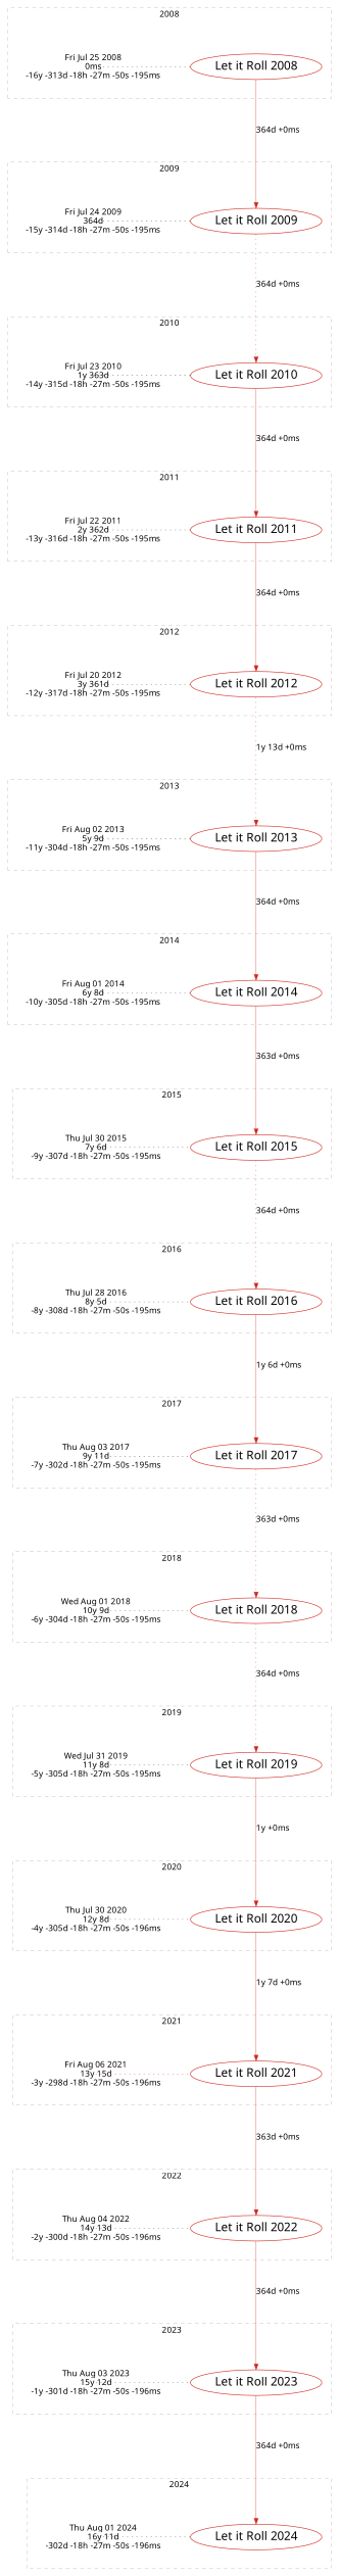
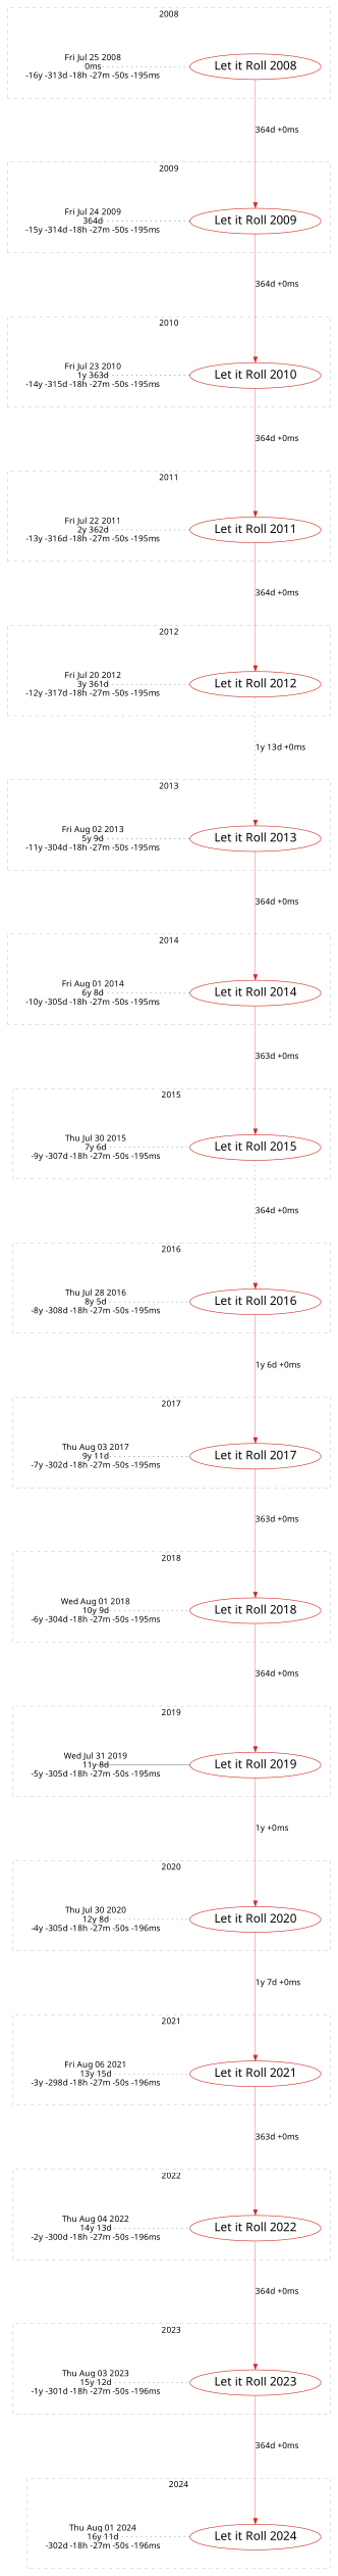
  digraph {
    fontname="Simple Plan"
    rankdir=TD
    node [fontname="Simple Plan"]
    edge [color="#cf261f" fontname="Master Photograph" penwidth=0.5 style=dotted arrowhead=none constraint=false tailclip=false]
    n1 [color="#cf261f" fontsize=20 label=<<TABLE ALIGN="CENTER" BORDER="0" CELLBORDER="0" CELLPADDING="0" CELLSPACING="0"><TR><TD ALIGN="TEXT" CELLPADDING="0" CELLSPACING="0">Let it Roll 2008</TD></TR></TABLE>>]
    n2 [label=<<TABLE ALIGN="CENTER" BORDER="0" CELLBORDER="0" CELLPADDING="0" CELLSPACING="0"><TR><TD ALIGN="TEXT" CELLPADDING="0" CELLSPACING="0">Fri Jul 25 2008<BR ALIGN="CENTER"/>0ms<BR ALIGN="CENTER"/>-16y -313d -18h -27m -50s -195ms</TD></TR></TABLE>> margin=0.2 shape=plaintext style=dotted]
    n3 [color="#cf261f" fontsize=20 label=<<TABLE ALIGN="CENTER" BORDER="0" CELLBORDER="0" CELLPADDING="0" CELLSPACING="0"><TR><TD ALIGN="TEXT" CELLPADDING="0" CELLSPACING="0">Let it Roll 2009</TD></TR></TABLE>>]
    n4 [label=<<TABLE ALIGN="CENTER" BORDER="0" CELLBORDER="0" CELLPADDING="0" CELLSPACING="0"><TR><TD ALIGN="TEXT" CELLPADDING="0" CELLSPACING="0">Fri Jul 24 2009<BR ALIGN="CENTER"/>364d<BR ALIGN="CENTER"/>-15y -314d -18h -27m -50s -195ms</TD></TR></TABLE>> margin=0.2 shape=plaintext style=dotted]
    n5 [color="#cf261f" fontsize=20 label=<<TABLE ALIGN="CENTER" BORDER="0" CELLBORDER="0" CELLPADDING="0" CELLSPACING="0"><TR><TD ALIGN="TEXT" CELLPADDING="0" CELLSPACING="0">Let it Roll 2010</TD></TR></TABLE>>]
    n6 [label=<<TABLE ALIGN="CENTER" BORDER="0" CELLBORDER="0" CELLPADDING="0" CELLSPACING="0"><TR><TD ALIGN="TEXT" CELLPADDING="0" CELLSPACING="0">Fri Jul 23 2010<BR ALIGN="CENTER"/>1y 363d<BR ALIGN="CENTER"/>-14y -315d -18h -27m -50s -195ms</TD></TR></TABLE>> margin=0.2 shape=plaintext style=dotted]
    n7 [color="#cf261f" fontsize=20 label=<<TABLE ALIGN="CENTER" BORDER="0" CELLBORDER="0" CELLPADDING="0" CELLSPACING="0"><TR><TD ALIGN="TEXT" CELLPADDING="0" CELLSPACING="0">Let it Roll 2011</TD></TR></TABLE>>]
    n8 [label=<<TABLE ALIGN="CENTER" BORDER="0" CELLBORDER="0" CELLPADDING="0" CELLSPACING="0"><TR><TD ALIGN="TEXT" CELLPADDING="0" CELLSPACING="0">Fri Jul 22 2011<BR ALIGN="CENTER"/>2y 362d<BR ALIGN="CENTER"/>-13y -316d -18h -27m -50s -195ms</TD></TR></TABLE>> margin=0.2 shape=plaintext style=dotted]
    n9 [color="#cf261f" fontsize=20 label=<<TABLE ALIGN="CENTER" BORDER="0" CELLBORDER="0" CELLPADDING="0" CELLSPACING="0"><TR><TD ALIGN="TEXT" CELLPADDING="0" CELLSPACING="0">Let it Roll 2012</TD></TR></TABLE>>]
    n10 [label=<<TABLE ALIGN="CENTER" BORDER="0" CELLBORDER="0" CELLPADDING="0" CELLSPACING="0"><TR><TD ALIGN="TEXT" CELLPADDING="0" CELLSPACING="0">Fri Jul 20 2012<BR ALIGN="CENTER"/>3y 361d<BR ALIGN="CENTER"/>-12y -317d -18h -27m -50s -195ms</TD></TR></TABLE>> margin=0.2 shape=plaintext style=dotted]
    n11 [color="#cf261f" fontsize=20 label=<<TABLE ALIGN="CENTER" BORDER="0" CELLBORDER="0" CELLPADDING="0" CELLSPACING="0"><TR><TD ALIGN="TEXT" CELLPADDING="0" CELLSPACING="0">Let it Roll 2013</TD></TR></TABLE>>]
    n12 [label=<<TABLE ALIGN="CENTER" BORDER="0" CELLBORDER="0" CELLPADDING="0" CELLSPACING="0"><TR><TD ALIGN="TEXT" CELLPADDING="0" CELLSPACING="0">Fri Aug 02 2013<BR ALIGN="CENTER"/>5y 9d<BR ALIGN="CENTER"/>-11y -304d -18h -27m -50s -195ms</TD></TR></TABLE>> margin=0.2 shape=plaintext style=dotted]
    n13 [color="#cf261f" fontsize=20 label=<<TABLE ALIGN="CENTER" BORDER="0" CELLBORDER="0" CELLPADDING="0" CELLSPACING="0"><TR><TD ALIGN="TEXT" CELLPADDING="0" CELLSPACING="0">Let it Roll 2014</TD></TR></TABLE>>]
    n14 [label=<<TABLE ALIGN="CENTER" BORDER="0" CELLBORDER="0" CELLPADDING="0" CELLSPACING="0"><TR><TD ALIGN="TEXT" CELLPADDING="0" CELLSPACING="0">Fri Aug 01 2014<BR ALIGN="CENTER"/>6y 8d<BR ALIGN="CENTER"/>-10y -305d -18h -27m -50s -195ms</TD></TR></TABLE>> margin=0.2 shape=plaintext style=dotted]
    n15 [color="#cf261f" fontsize=20 label=<<TABLE ALIGN="CENTER" BORDER="0" CELLBORDER="0" CELLPADDING="0" CELLSPACING="0"><TR><TD ALIGN="TEXT" CELLPADDING="0" CELLSPACING="0">Let it Roll 2015</TD></TR></TABLE>>]
    n16 [label=<<TABLE ALIGN="CENTER" BORDER="0" CELLBORDER="0" CELLPADDING="0" CELLSPACING="0"><TR><TD ALIGN="TEXT" CELLPADDING="0" CELLSPACING="0">Thu Jul 30 2015<BR ALIGN="CENTER"/>7y 6d<BR ALIGN="CENTER"/>-9y -307d -18h -27m -50s -195ms</TD></TR></TABLE>> margin=0.2 shape=plaintext style=dotted]
    n17 [color="#cf261f" fontsize=20 label=<<TABLE ALIGN="CENTER" BORDER="0" CELLBORDER="0" CELLPADDING="0" CELLSPACING="0"><TR><TD ALIGN="TEXT" CELLPADDING="0" CELLSPACING="0">Let it Roll 2016</TD></TR></TABLE>>]
    n18 [label=<<TABLE ALIGN="CENTER" BORDER="0" CELLBORDER="0" CELLPADDING="0" CELLSPACING="0"><TR><TD ALIGN="TEXT" CELLPADDING="0" CELLSPACING="0">Thu Jul 28 2016<BR ALIGN="CENTER"/>8y 5d<BR ALIGN="CENTER"/>-8y -308d -18h -27m -50s -195ms</TD></TR></TABLE>> margin=0.2 shape=plaintext style=dotted]
    n19 [color="#cf261f" fontsize=20 label=<<TABLE ALIGN="CENTER" BORDER="0" CELLBORDER="0" CELLPADDING="0" CELLSPACING="0"><TR><TD ALIGN="TEXT" CELLPADDING="0" CELLSPACING="0">Let it Roll 2017</TD></TR></TABLE>>]
    n20 [label=<<TABLE ALIGN="CENTER" BORDER="0" CELLBORDER="0" CELLPADDING="0" CELLSPACING="0"><TR><TD ALIGN="TEXT" CELLPADDING="0" CELLSPACING="0">Thu Aug 03 2017<BR ALIGN="CENTER"/>9y 11d<BR ALIGN="CENTER"/>-7y -302d -18h -27m -50s -195ms</TD></TR></TABLE>> margin=0.2 shape=plaintext style=dotted]
    n21 [color="#cf261f" fontsize=20 label=<<TABLE ALIGN="CENTER" BORDER="0" CELLBORDER="0" CELLPADDING="0" CELLSPACING="0"><TR><TD ALIGN="TEXT" CELLPADDING="0" CELLSPACING="0">Let it Roll 2018</TD></TR></TABLE>>]
    n22 [label=<<TABLE ALIGN="CENTER" BORDER="0" CELLBORDER="0" CELLPADDING="0" CELLSPACING="0"><TR><TD ALIGN="TEXT" CELLPADDING="0" CELLSPACING="0">Wed Aug 01 2018<BR ALIGN="CENTER"/>10y 9d<BR ALIGN="CENTER"/>-6y -304d -18h -27m -50s -195ms</TD></TR></TABLE>> margin=0.2 shape=plaintext style=dotted]
    n23 [color="#cf261f" fontsize=20 label=<<TABLE ALIGN="CENTER" BORDER="0" CELLBORDER="0" CELLPADDING="0" CELLSPACING="0"><TR><TD ALIGN="TEXT" CELLPADDING="0" CELLSPACING="0">Let it Roll 2019</TD></TR></TABLE>>]
    n24 [label=<<TABLE ALIGN="CENTER" BORDER="0" CELLBORDER="0" CELLPADDING="0" CELLSPACING="0"><TR><TD ALIGN="TEXT" CELLPADDING="0" CELLSPACING="0">Wed Jul 31 2019<BR ALIGN="CENTER"/>11y 8d<BR ALIGN="CENTER"/>-5y -305d -18h -27m -50s -195ms</TD></TR></TABLE>> margin=0.2 shape=plaintext style=dotted]
    n25 [color="#cf261f" fontsize=20 label=<<TABLE ALIGN="CENTER" BORDER="0" CELLBORDER="0" CELLPADDING="0" CELLSPACING="0"><TR><TD ALIGN="TEXT" CELLPADDING="0" CELLSPACING="0">Let it Roll 2020</TD></TR></TABLE>>]
    n26 [label=<<TABLE ALIGN="CENTER" BORDER="0" CELLBORDER="0" CELLPADDING="0" CELLSPACING="0"><TR><TD ALIGN="TEXT" CELLPADDING="0" CELLSPACING="0">Thu Jul 30 2020<BR ALIGN="CENTER"/>12y 8d<BR ALIGN="CENTER"/>-4y -305d -18h -27m -50s -196ms</TD></TR></TABLE>> margin=0.2 shape=plaintext style=dotted]
    n27 [color="#cf261f" fontsize=20 label=<<TABLE ALIGN="CENTER" BORDER="0" CELLBORDER="0" CELLPADDING="0" CELLSPACING="0"><TR><TD ALIGN="TEXT" CELLPADDING="0" CELLSPACING="0">Let it Roll 2021</TD></TR></TABLE>>]
    n28 [label=<<TABLE ALIGN="CENTER" BORDER="0" CELLBORDER="0" CELLPADDING="0" CELLSPACING="0"><TR><TD ALIGN="TEXT" CELLPADDING="0" CELLSPACING="0">Fri Aug 06 2021<BR ALIGN="CENTER"/>13y 15d<BR ALIGN="CENTER"/>-3y -298d -18h -27m -50s -196ms</TD></TR></TABLE>> margin=0.2 shape=plaintext style=dotted]
    n29 [color="#cf261f" fontsize=20 label=<<TABLE ALIGN="CENTER" BORDER="0" CELLBORDER="0" CELLPADDING="0" CELLSPACING="0"><TR><TD ALIGN="TEXT" CELLPADDING="0" CELLSPACING="0">Let it Roll 2022</TD></TR></TABLE>>]
    n30 [label=<<TABLE ALIGN="CENTER" BORDER="0" CELLBORDER="0" CELLPADDING="0" CELLSPACING="0"><TR><TD ALIGN="TEXT" CELLPADDING="0" CELLSPACING="0">Thu Aug 04 2022<BR ALIGN="CENTER"/>14y 13d<BR ALIGN="CENTER"/>-2y -300d -18h -27m -50s -196ms</TD></TR></TABLE>> margin=0.2 shape=plaintext style=dotted]
    n31 [color="#cf261f" fontsize=20 label=<<TABLE ALIGN="CENTER" BORDER="0" CELLBORDER="0" CELLPADDING="0" CELLSPACING="0"><TR><TD ALIGN="TEXT" CELLPADDING="0" CELLSPACING="0">Let it Roll 2023</TD></TR></TABLE>>]
    n32 [label=<<TABLE ALIGN="CENTER" BORDER="0" CELLBORDER="0" CELLPADDING="0" CELLSPACING="0"><TR><TD ALIGN="TEXT" CELLPADDING="0" CELLSPACING="0">Thu Aug 03 2023<BR ALIGN="CENTER"/>15y 12d<BR ALIGN="CENTER"/>-1y -301d -18h -27m -50s -196ms</TD></TR></TABLE>> margin=0.2 shape=plaintext style=dotted]
    n33 [color="#cf261f" fontsize=20 label=<<TABLE ALIGN="CENTER" BORDER="0" CELLBORDER="0" CELLPADDING="0" CELLSPACING="0"><TR><TD ALIGN="TEXT" CELLPADDING="0" CELLSPACING="0">Let it Roll 2024</TD></TR></TABLE>>]
    n34 [label=<<TABLE ALIGN="CENTER" BORDER="0" CELLBORDER="0" CELLPADDING="0" CELLSPACING="0"><TR><TD ALIGN="TEXT" CELLPADDING="0" CELLSPACING="0">Thu Aug 01 2024<BR ALIGN="CENTER"/>16y 11d<BR ALIGN="CENTER"/>-302d -18h -27m -50s -196ms</TD></TR></TABLE>> margin=0.2 shape=plaintext style=dotted]
    subgraph cluster_1 {
      fontname="Master Photograph"
      label=2008
      penwidth=0.2
      style=dashed
      subgraph sub_2 {
        cluster=true
        fontname="Master Photograph"
        label=2008
        penwidth=0.2
        peripheries=0
        style=dashed
        n1
        n2
      }
    }
    subgraph cluster_3 {
      fontname="Master Photograph"
      label=2009
      penwidth=0.2
      style=dashed
      subgraph sub_4 {
        cluster=true
        fontname="Master Photograph"
        label=2009
        penwidth=0.2
        peripheries=0
        style=dashed
        n3
        n4
      }
    }
    subgraph cluster_5 {
      fontname="Master Photograph"
      label=2010
      penwidth=0.2
      style=dashed
      subgraph sub_6 {
        cluster=true
        fontname="Master Photograph"
        label=2010
        penwidth=0.2
        peripheries=0
        style=dashed
        n5
        n6
      }
    }
    subgraph cluster_7 {
      fontname="Master Photograph"
      label=2011
      penwidth=0.2
      style=dashed
      subgraph sub_8 {
        cluster=true
        fontname="Master Photograph"
        label=2011
        penwidth=0.2
        peripheries=0
        style=dashed
        n7
        n8
      }
    }
    subgraph cluster_9 {
      fontname="Master Photograph"
      label=2012
      penwidth=0.2
      style=dashed
      subgraph sub_10 {
        cluster=true
        fontname="Master Photograph"
        label=2012
        penwidth=0.2
        peripheries=0
        style=dashed
        n9
        n10
      }
    }
    subgraph cluster_11 {
      fontname="Master Photograph"
      label=2013
      penwidth=0.2
      style=dashed
      subgraph sub_12 {
        cluster=true
        fontname="Master Photograph"
        label=2013
        penwidth=0.2
        peripheries=0
        style=dashed
        n11
        n12
      }
    }
    subgraph cluster_13 {
      fontname="Master Photograph"
      label=2014
      penwidth=0.2
      style=dashed
      subgraph sub_14 {
        cluster=true
        fontname="Master Photograph"
        label=2014
        penwidth=0.2
        peripheries=0
        style=dashed
        n13
        n14
      }
    }
    subgraph cluster_15 {
      fontname="Master Photograph"
      label=2015
      penwidth=0.2
      style=dashed
      subgraph sub_16 {
        cluster=true
        fontname="Master Photograph"
        label=2015
        penwidth=0.2
        peripheries=0
        style=dashed
        n15
        n16
      }
    }
    subgraph cluster_17 {
      fontname="Master Photograph"
      label=2016
      penwidth=0.2
      style=dashed
      subgraph sub_18 {
        cluster=true
        fontname="Master Photograph"
        label=2016
        penwidth=0.2
        peripheries=0
        style=dashed
        n17
        n18
      }
    }
    subgraph cluster_19 {
      fontname="Master Photograph"
      label=2017
      penwidth=0.2
      style=dashed
      subgraph sub_20 {
        cluster=true
        fontname="Master Photograph"
        label=2017
        penwidth=0.2
        peripheries=0
        style=dashed
        n19
        n20
      }
    }
    subgraph cluster_21 {
      fontname="Master Photograph"
      label=2018
      penwidth=0.2
      style=dashed
      subgraph sub_22 {
        cluster=true
        fontname="Master Photograph"
        label=2018
        penwidth=0.2
        peripheries=0
        style=dashed
        n21
        n22
      }
    }
    subgraph cluster_23 {
      fontname="Master Photograph"
      label=2019
      penwidth=0.2
      style=dashed
      subgraph sub_24 {
        cluster=true
        fontname="Master Photograph"
        label=2019
        penwidth=0.2
        peripheries=0
        style=dashed
        n23
        n24
      }
    }
    subgraph cluster_25 {
      fontname="Master Photograph"
      label=2020
      penwidth=0.2
      style=dashed
      subgraph sub_26 {
        cluster=true
        fontname="Master Photograph"
        label=2020
        penwidth=0.2
        peripheries=0
        style=dashed
        n25
        n26
      }
    }
    subgraph cluster_27 {
      fontname="Master Photograph"
      label=2021
      penwidth=0.2
      style=dashed
      subgraph sub_28 {
        cluster=true
        fontname="Master Photograph"
        label=2021
        penwidth=0.2
        peripheries=0
        style=dashed
        n27
        n28
      }
    }
    subgraph cluster_29 {
      fontname="Master Photograph"
      label=2022
      penwidth=0.2
      style=dashed
      subgraph sub_30 {
        cluster=true
        fontname="Master Photograph"
        label=2022
        penwidth=0.2
        peripheries=0
        style=dashed
        n29
        n30
      }
    }
    subgraph cluster_31 {
      fontname="Master Photograph"
      label=2023
      penwidth=0.2
      style=dashed
      subgraph sub_32 {
        cluster=true
        fontname="Master Photograph"
        label=2023
        penwidth=0.2
        peripheries=0
        style=dashed
        n31
        n32
      }
    }
    subgraph cluster_33 {
      fontname="Master Photograph"
      label=2024
      penwidth=0.2
      style=dashed
      subgraph sub_34 {
        cluster=true
        fontname="Master Photograph"
        label=2024
        penwidth=0.2
        peripheries=0
        style=dashed
        n33
        n34
      }
    }
    n1 -> n3 [label=<364d +0ms> minlen=3.9512437185814275 style=solid arrowhead="" constraint="" tailclip=""]
    n2 -> n1 [color=""]
-   n3 -> n5 [label=<364d +0ms> minlen=3.9512437185814275 arrowhead="" constraint="" tailclip=""]
+   n3 -> n5 [label=<364d +0ms> minlen=3.9512437185814275 style=solid arrowhead="" constraint="" tailclip=""]
    n4 -> n3 [color=""]
    n5 -> n7 [label=<364d +0ms> minlen=3.9512437185814275 style=solid arrowhead="" constraint="" tailclip=""]
    n6 -> n5 [color=""]
    n7 -> n9 [label=<364d +0ms> minlen=3.9512437185814275 style=solid arrowhead="" constraint="" tailclip=""]
    n8 -> n7 [color=""]
    n9 -> n11 [label=<1y 13d +0ms> minlen=3.9889840465642745 arrowhead="" constraint="" tailclip=""]
    n10 -> n9 [color=""]
    n11 -> n13 [label=<364d +0ms> minlen=3.9512437185814275 style=solid arrowhead="" constraint="" tailclip=""]
    n12 -> n11 [color=""]
    n13 -> n15 [label=<363d +0ms> minlen=3.9484926852095374 style=solid arrowhead="" constraint="" tailclip=""]
    n14 -> n13 [color=""]
    n15 -> n17 [label=<364d +0ms> minlen=3.9512437185814275 arrowhead="" constraint="" tailclip=""]
    n16 -> n15 [color=""]
    n17 -> n19 [label=<1y 6d +0ms> minlen=3.970291913552122 style=solid arrowhead="" constraint="" tailclip=""]
    n18 -> n17 [color=""]
-   n19 -> n21 [label=<363d +0ms> minlen=3.9484926852095374 arrowhead="" constraint="" tailclip=""]
+   n19 -> n21 [label=<363d +0ms> minlen=3.9484926852095374 style=solid arrowhead="" constraint="" tailclip=""]
    n20 -> n19 [color=""]
-   n21 -> n23 [label=<364d +0ms> minlen=3.9512437185814275 arrowhead="" constraint="" tailclip=""]
+   n21 -> n23 [label=<364d +0ms> minlen=3.9512437185814275 style=solid arrowhead="" constraint="" tailclip=""]
    n22 -> n21 [color=""]
    n23 -> n25 [label=<1y +0ms> minlen=3.9539872045271784 style=solid arrowhead="" constraint="" tailclip=""]
-   n24 -> n23 [color=""]
+   n24 -> n23 [style=solid color=""]
    n25 -> n27 [label=<1y 7d +0ms> minlen=3.972983705217833 style=solid arrowhead="" constraint="" tailclip=""]
    n26 -> n25 [color=""]
    n27 -> n29 [label=<363d +0ms> minlen=3.9484926852095374 style=solid arrowhead="" constraint="" tailclip=""]
    n28 -> n27
    n29 -> n31 [label=<364d +0ms> minlen=3.9512437185814275 style=solid arrowhead="" constraint="" tailclip=""]
    n30 -> n29 [color=""]
    n31 -> n33 [label=<364d +0ms> minlen=3.9512437185814275 style=solid arrowhead="" constraint="" tailclip=""]
    n32 -> n31 [color=""]
    n34 -> n33 [color=""]
  }
